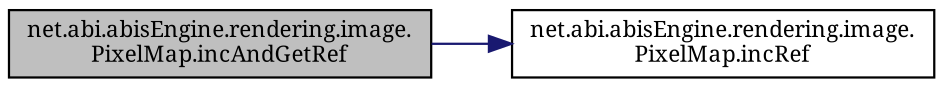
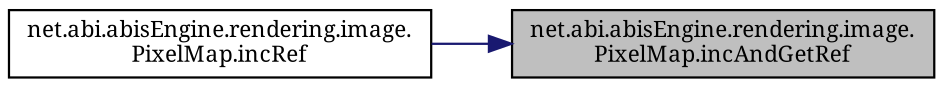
  digraph {
    rankdir=LR
    fontname="Noto Serif"
    node [color=black fontname="Noto Serif" fontsize=10 shape=record style=filled]
    n1 [fillcolor=grey75 fontcolor=black height=0.2 label="net.abi.abisEngine.rendering.image.\lPixelMap.incAndGetRef" width=0.4]
    n2 [fillcolor=white height=0.2 label="net.abi.abisEngine.rendering.image.\lPixelMap.incRef" width=0.4]
-   n1 -> n2 [color=midnightblue fontname="Noto Serif" fontsize=10 labelfontname=Helvetica labelfontsize=10 style=solid]
+   n2 -> n1 [color=midnightblue fontname="Noto Serif" fontsize=10 labelfontname=Helvetica labelfontsize=10 style=solid]
  }
